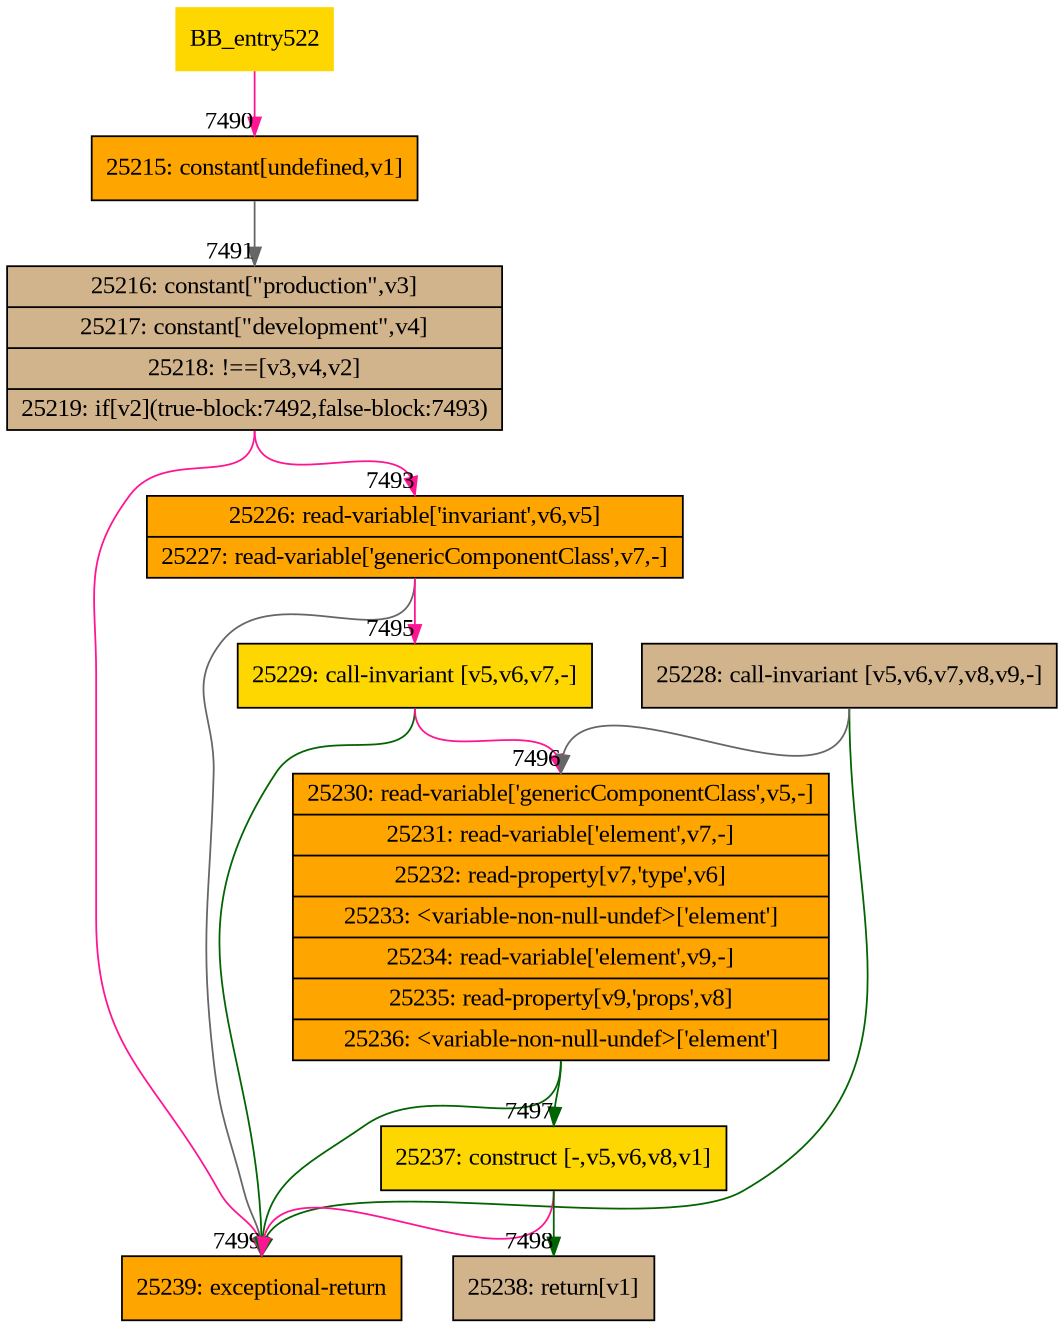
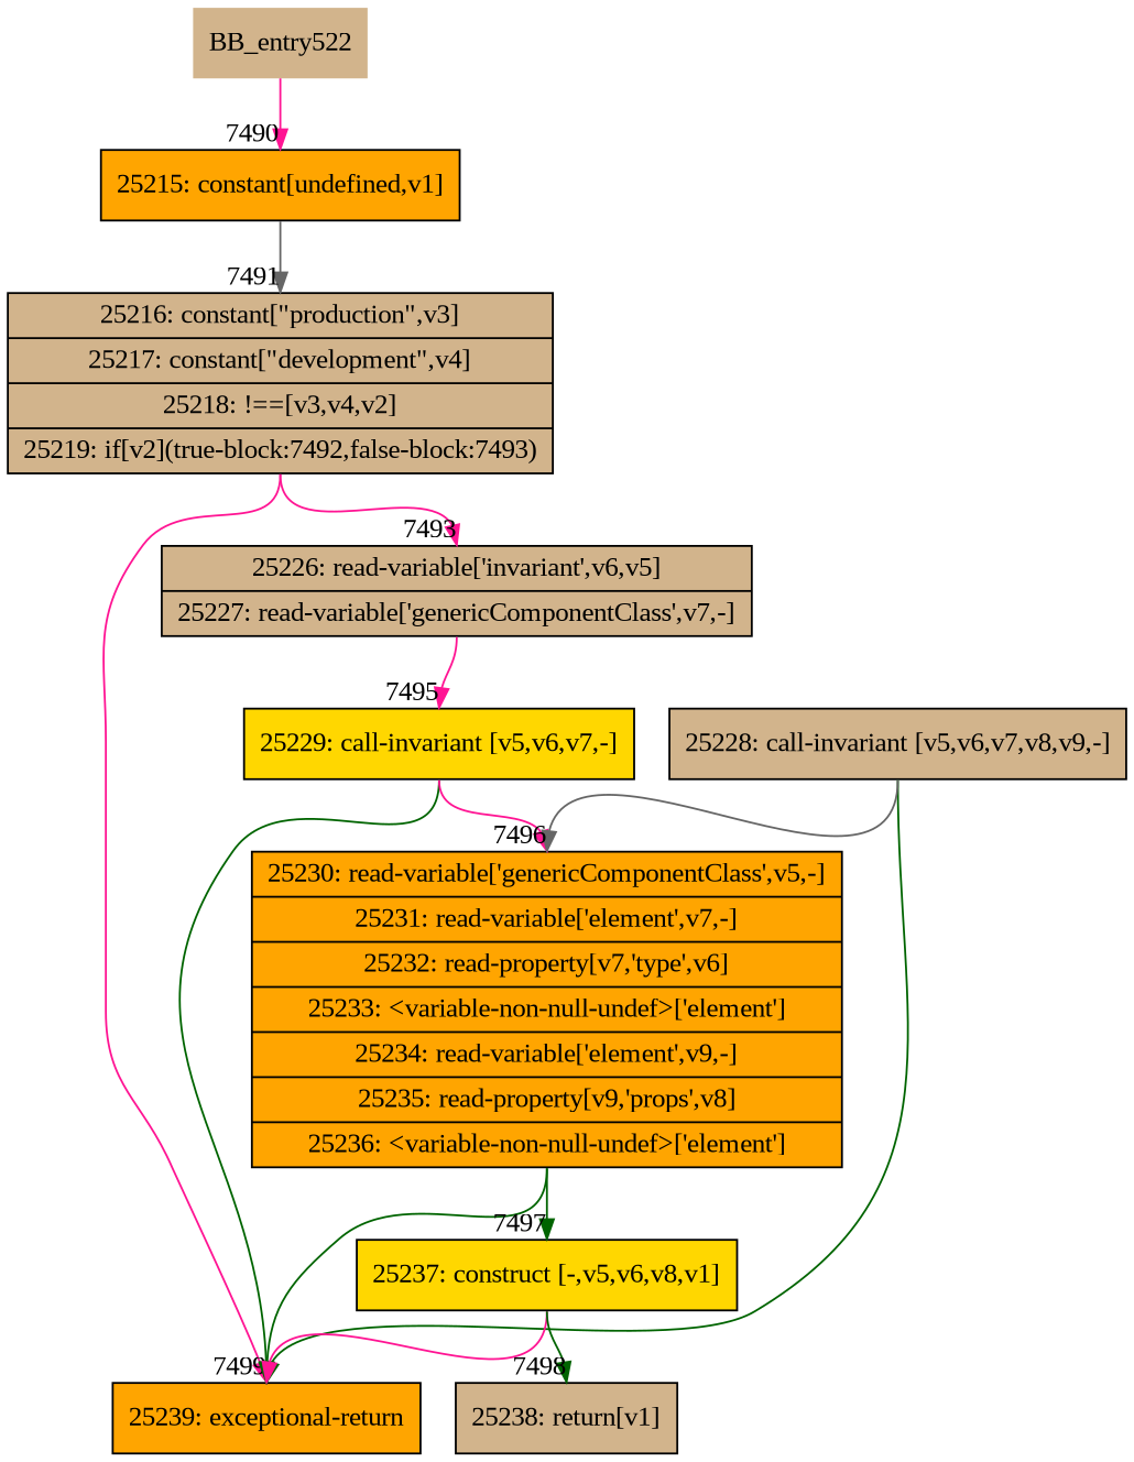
  digraph {
    fontname="Liberation Serif"
    rankdir=TD
    node [fillcolor=tan fontname="Liberation Serif" shape=record style=filled]
    edge [color=deeppink fontname="Liberation Serif" headport=n tailport=s]
-   BB_entry522 [fillcolor=gold shape=none]
+   BB_entry522 [shape=none]
    n2 [fillcolor=orange label="{25215: constant[undefined,v1]}"]
    n3 [label="{25216: constant[\"production\",v3]|25217: constant[\"development\",v4]|25218: !==[v3,v4,v2]|25219: if[v2](true-block:7492,false-block:7493)}"]
-   n4 [fillcolor=orange label="{25226: read-variable['invariant',v6,v5]|25227: read-variable['genericComponentClass',v7,-]}"]
+   n4 [label="{25226: read-variable['invariant',v6,v5]|25227: read-variable['genericComponentClass',v7,-]}"]
    n5 [fillcolor=orange label="{25239: exceptional-return}"]
    n6 [fillcolor=gold label="{25229: call-invariant [v5,v6,v7,-]}"]
    n7 [label="{25228: call-invariant [v5,v6,v7,v8,v9,-]}"]
    n8 [fillcolor=orange label="{25230: read-variable['genericComponentClass',v5,-]|25231: read-variable['element',v7,-]|25232: read-property[v7,'type',v6]|25233: \<variable-non-null-undef\>['element']|25234: read-variable['element',v9,-]|25235: read-property[v9,'props',v8]|25236: \<variable-non-null-undef\>['element']}"]
    n9 [fillcolor=gold label="{25237: construct [-,v5,v6,v8,v1]}"]
    n10 [label="{25238: return[v1]}"]
    BB_entry522 -> n2 [headlabel="    7490"]
    n2 -> n3 [color=gray40 headlabel="      7491"]
    n3 -> n4 [headlabel="      7493"]
    n3 -> n5 [headlabel="      7499"]
-   n4 -> n5 [color=gray40]
    n4 -> n6 [headlabel="      7495"]
    n6 -> n5 [color=darkgreen]
    n6 -> n8
    n7 -> n5 [color=darkgreen]
    n7 -> n8 [color=gray40 headlabel="      7496"]
    n8 -> n5 [color=darkgreen]
    n8 -> n9 [color=darkgreen headlabel="      7497"]
    n9 -> n5
    n9 -> n10 [color=darkgreen headlabel="      7498"]
  }
